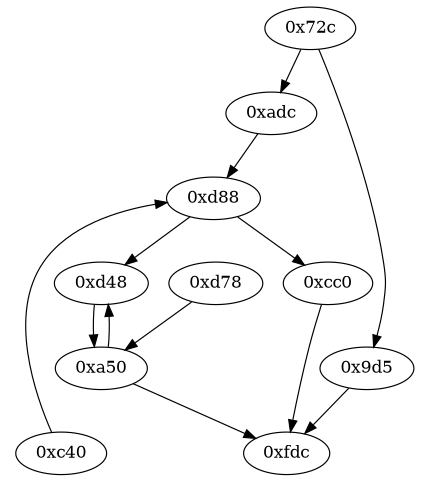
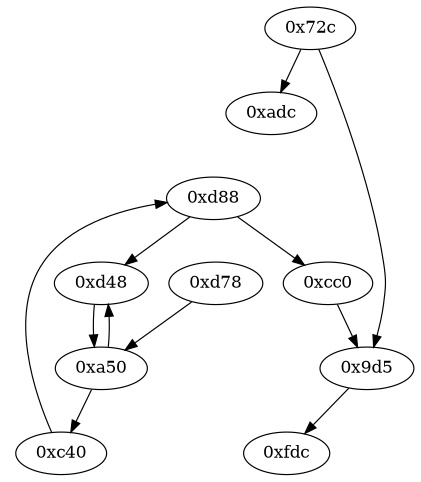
  strict digraph {
    "edge"="{}"
    file="/Users/mark/Documents/deobfus-2019-ccs/ALL-CFG/basic-algorithms/pyramid/1836_recovered.dot"
    "graph"="{u'file': u'/Users/mark/Documents/deobfus-2019-ccs/ALL-CFG/basic-algorithms/pyramid/1836_recovered.dot'}"
    "node"="{u'opcode': u''}"
    n1 [label="0x9d5" opcode="[u'ldr', u'ldr', u'ldr', u'sub', u'mul', u'mvn', u'ldr', u'orr', u'mov', u'cmn', u'mov', u'ldr', u'cmp', u'mov', u'mov', u'mov', u'cmn', u'mov', u'mov', u'teq', u'mov', u'b']"]
    "0xfdc" [opcode="[u'ldr', u'ldr', u'ldr', u'ldr', u'sub', u'ldr', u'sub', u'pop']"]
    "0xcc0" [opcode="[u'ldr', u'ldr', u'ldr', u'ldr', u'ldr', u'mov', u'sub', u'mul', u'cmp', u'mov', u'mvn', u'mov', u'ldr', u'orr', u'cmn', u'mov', u'teq', u'ldr']"]
    "0xadc" [opcode="[u'str', u'str', u'ldr', u'str', u'ldr', u'ldr', u'bl', u'mov', u'ldr', u'ldr', u'ldr', u'sub', u'sub', u'add', u'mul', u'ldr', u'mvn', u'orr', u'cmn', u'mov', u'ldr', u'mov', u'strb', u'mov', u'cmp', u'mov', u'strb', u'ldr', u'ldr', u'ldr', u'b']"]
    "0xd88" [opcode="[u'ldr', u'str', u'ldr', u'ldr', u'ldr', u'ldr', u'cmp', u'mov', u'b']"]
    "0xd48" [opcode="[u'ldr', u'bl', u'ldr', u'ldr', u'sub', u'add', u'add', u'b']"]
    "0xd78" [opcode="[u'mov']"]
    "0xa50" [opcode="[u'ldr', u'mov', u'str', u'ldr', u'ldr', u'sub', u'mul', u'mov', u'eor', u'and', u'ldr', u'mov', u'ldr', u'cmp', u'mov', u'teq', u'ldr', u'mov', u'mov', u'cmp', u'mov', u'mov', u'cmp', u'mov', u'b']"]
    "0xc40" [opcode="[u'ldr', u'ldr', u'ldr', u'ldr', u'ldr', u'mov', u'add', u'cmp', u'sub', u'mov', u'sub', u'mul', u'mov', u'mvn', u'ldr', u'orr', u'cmn', u'mov', u'teq', u'ldr', u'b']"]
    "0x72c" [opcode="[u'push', u'add', u'sub', u'mov', u'ldr', u'mov', u'mvn', u'ldr', u'ldr', u'str', u'ldr', u'ldr', u'rsb', u'mvn', u'mul', u'mov', u'eor', u'tst', u'ldr', u'mov', u'mov', u'strb', u'ldr', u'cmp', u'mov', u'strb', u'ldr', u'ldr', u'ldr', u'ldr', u'str', u'ldr', u'str', u'ldr', u'str', u'ldr', u'ldr', u'str', u'ldr', u'str', u'ldr', u'str', u'ldr', u'str', u'ldr', u'str', u'ldr', u'str', u'ldr', u'str', u'ldr', u'add', u'str', u'str', u'str', u'str', u'b']"]
    n1 -> "0xfdc"
-   "0xcc0" -> "0xfdc"
-   "0xadc" -> "0xd88"
+   "0xcc0" -> n1
    "0xd88" -> "0xcc0"
    "0xd88" -> "0xd48"
    "0xd48" -> "0xa50"
    "0xd78" -> "0xa50"
    "0xa50" -> "0xd48"
-   "0xa50" -> "0xfdc"
+   "0xa50" -> "0xc40"
    "0xc40" -> "0xd88"
    "0x72c" -> n1
    "0x72c" -> "0xadc"
  }
